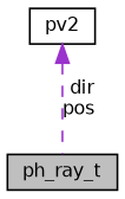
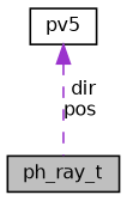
  digraph {
    node [color=black fontname=Helvetica fontsize=10 shape=record style=filled]
    n1 [fillcolor=grey75 fontcolor=black height=0.2 label=ph_ray_t width=0.4]
-   n2 [fillcolor=white height=0.2 label=pv2 width=0.4]
+   n2 [fillcolor=white height=0.2 label=pv5 width=0.4]
    n2 -> n1 [color=darkorchid3 dir=back fontname=Helvetica fontsize=10 label=" dir\npos" labelfontname=Helvetica labelfontsize=10 style=dashed]
  }
